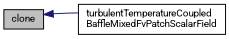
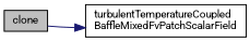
  digraph {
    rankdir=LR
    fontname=Roboto
    node [color=black fontname=Roboto fontsize=10 shape=record]
    n1 [fillcolor=grey75 fontcolor=black height=0.2 label=clone style=filled width=0.4]
    n2 [height=0.2 label="turbulentTemperatureCoupled\lBaffleMixedFvPatchScalarField" width=0.4]
-   n2 -> n1 [color=midnightblue fontname=Roboto fontsize=10 labelfontname=Helvetica labelfontsize=10 style=solid]
+   n1 -> n2 [color=midnightblue fontname=Roboto fontsize=10 labelfontname=Helvetica labelfontsize=10 style=solid]
  }
